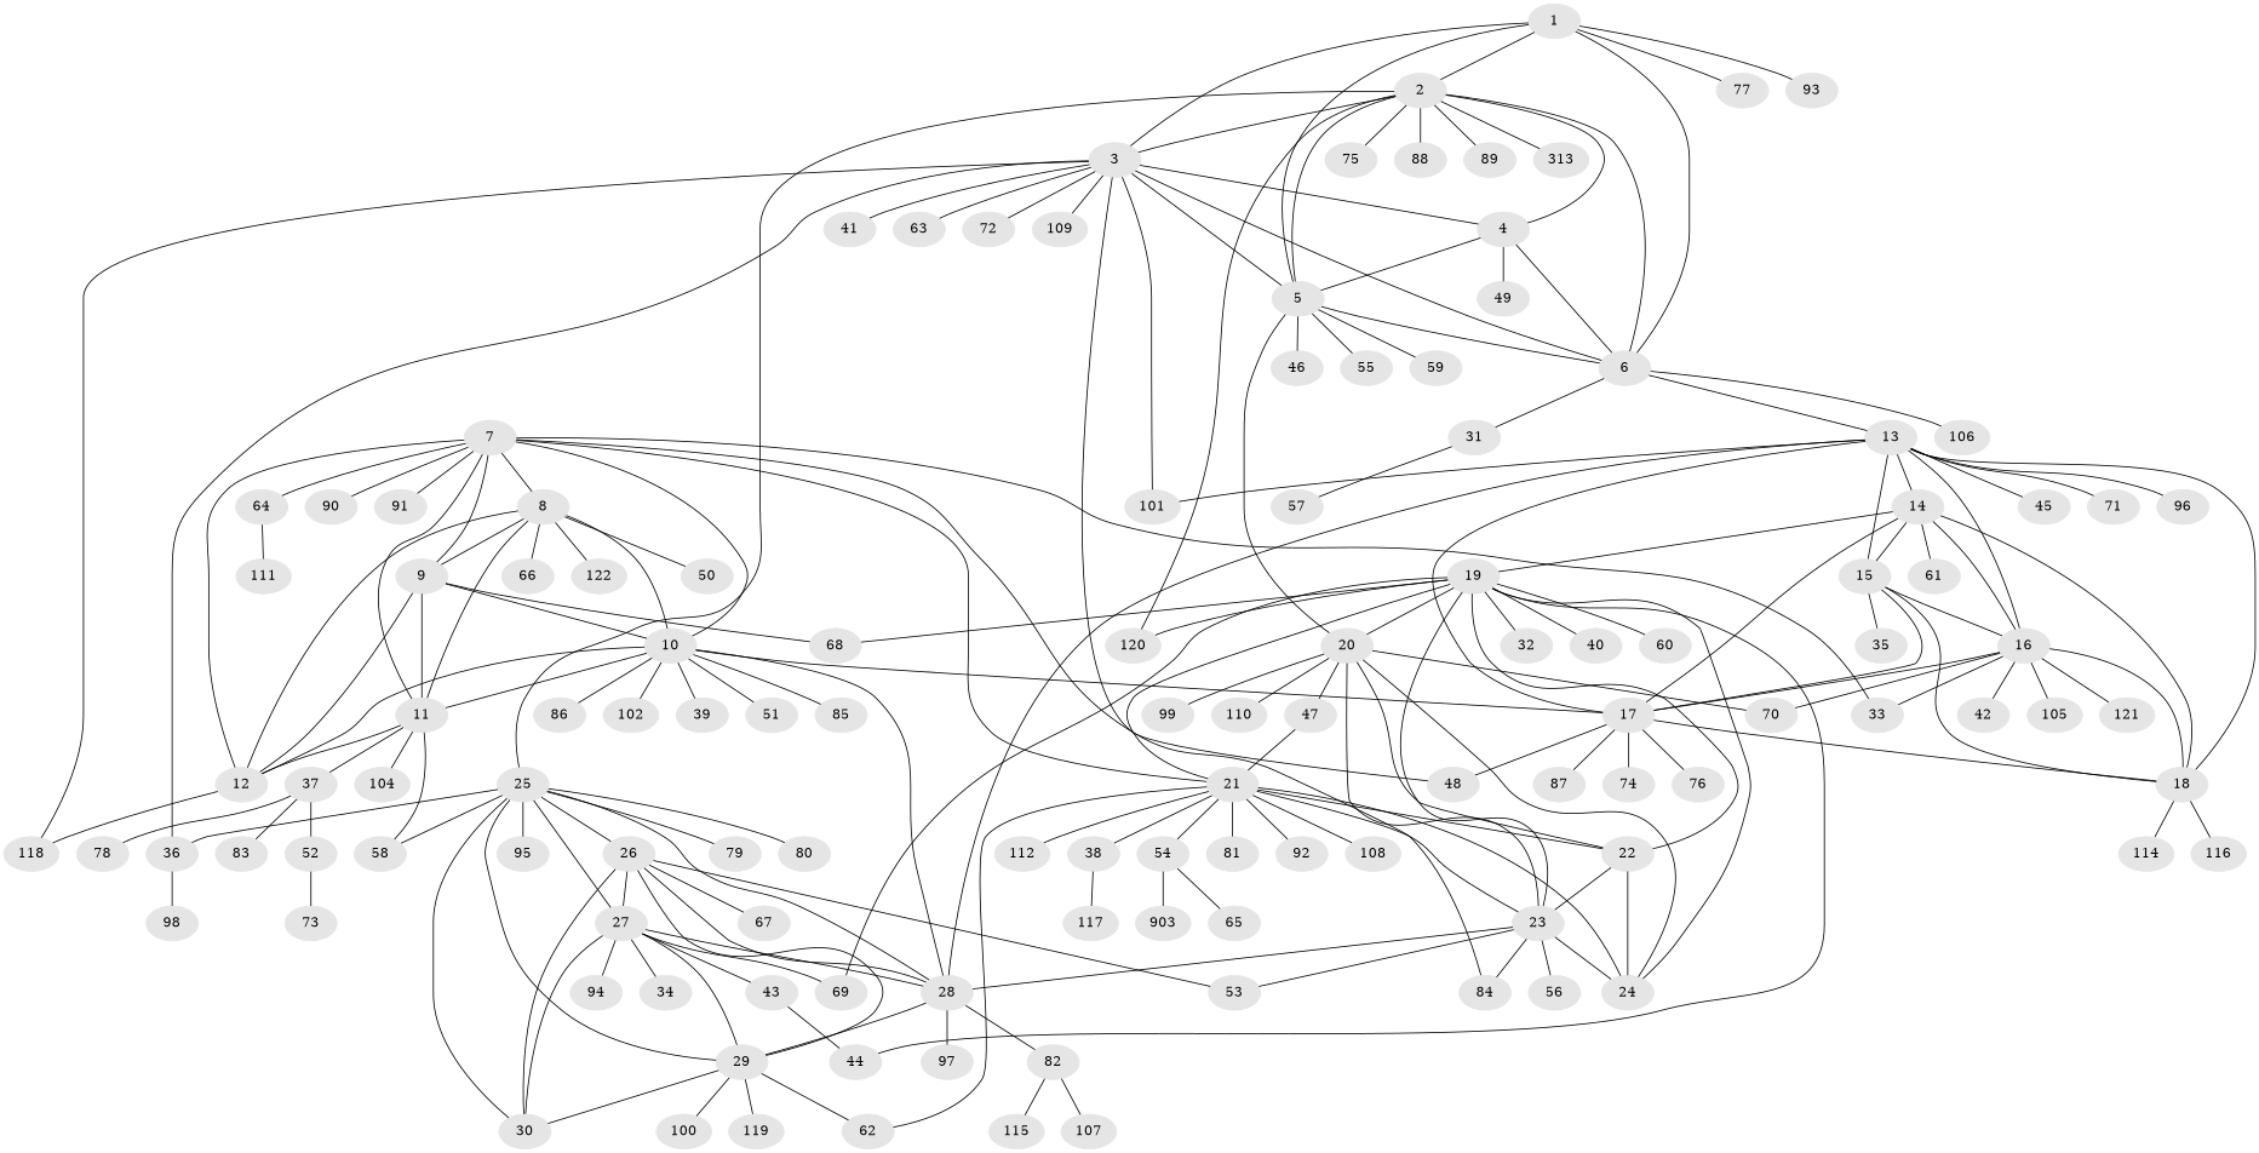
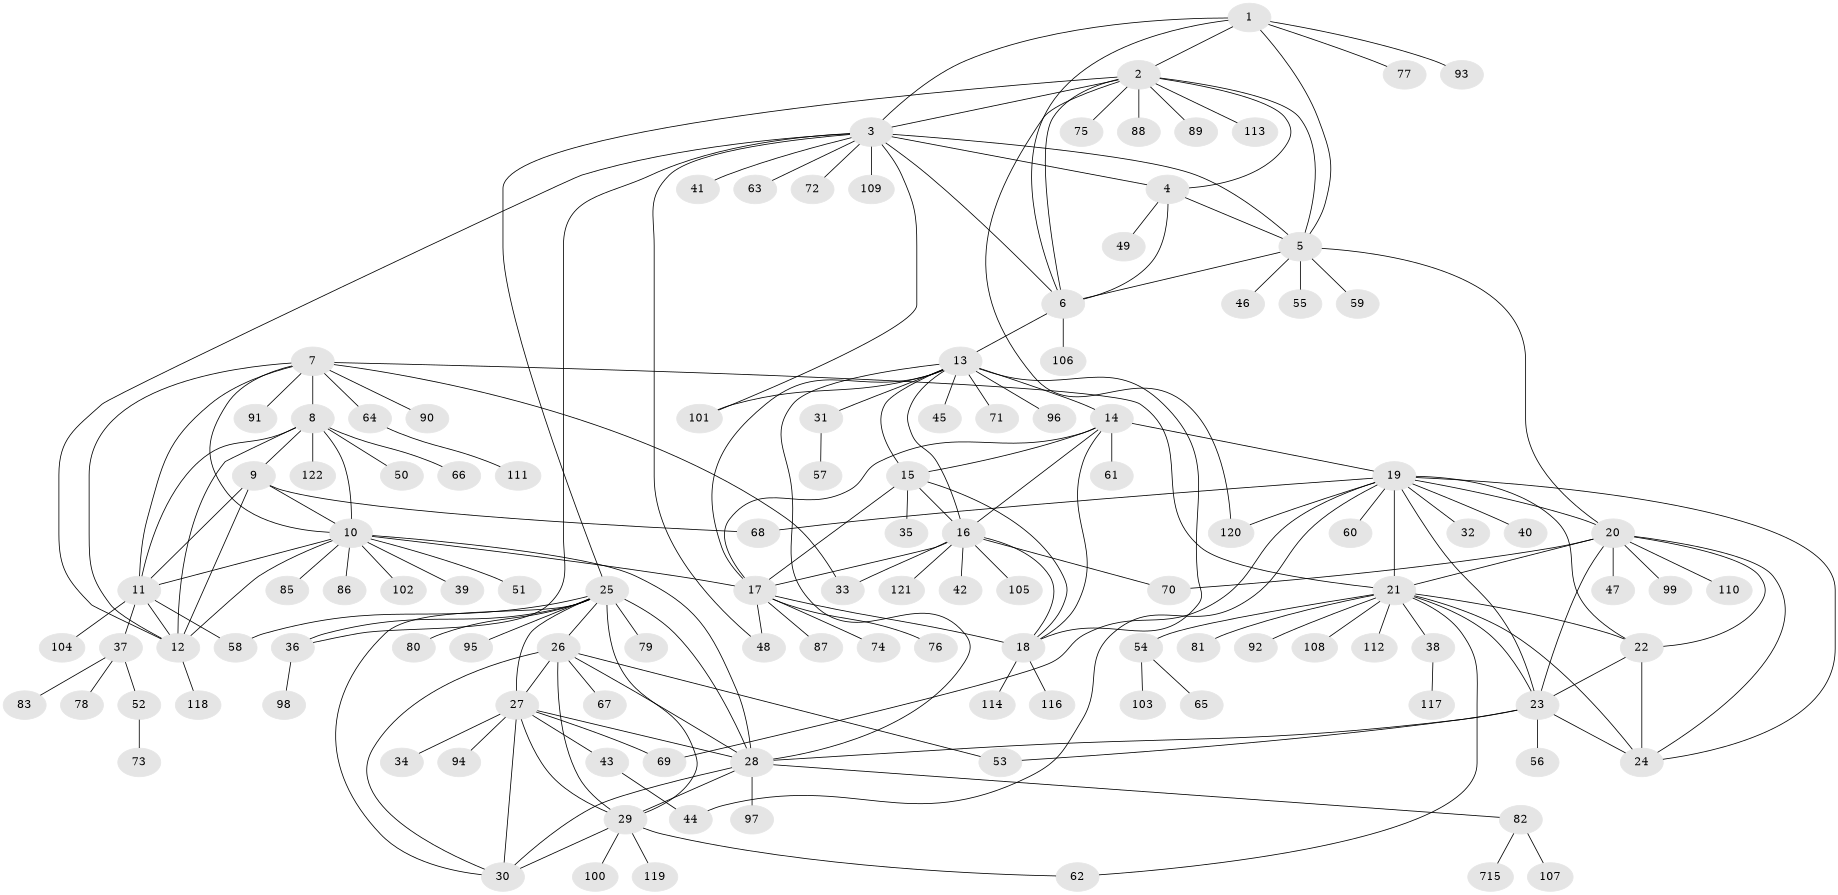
  graph {
    node [color=gray90 style=filled]
    1
    2
    3
    5
    6
    77
    93
    4
    25
    75
    88
    89
-   113 [label=313]
+   113
    120
    12
    36
    41
    48
    63
    72
    101
    109
    49
    20
    46
    55
    59
    13
    106
    28
    58
    26
    27
    29
    30
    79
    80
    95
    118
    98
    21
    70
    22
    23
    24
    47
    99
    110
    17
    14
    15
    16
    18
    31
    45
    71
    96
    7
    8
    9
    10
    11
    33
    64
-   84
    90
    91
    50
    66
    122
    68
    39
    51
    85
    86
    102
    37
    104
    38
    54
    62
    81
    92
    108
    112
    111
    74
    76
    87
    82
    97
    52
    78
    83
    19
    61
    35
    42
    105
    121
    114
    116
    57
    32
    40
    44
    60
    69
    53
    56
    117
    65
-   103 [label=903]
+   103
    67
    34
    43
    94
    100
    119
    107
-   115
+   115 [label=715]
    73
    1 -- 2
    1 -- 3
    1 -- 5
    1 -- 6
    1 -- 77
    1 -- 93
    2 -- 3
    2 -- 5
    2 -- 6
    2 -- 4
    2 -- 25
    2 -- 75
    2 -- 88
    2 -- 89
    2 -- 113
    2 -- 120
    3 -- 5
    3 -- 6
    3 -- 4
-   3 -- 118
+   3 -- 12
    3 -- 36
    3 -- 41
    3 -- 48
    3 -- 63
    3 -- 72
    3 -- 101
    3 -- 109
    5 -- 6
    5 -- 20
    5 -- 46
    5 -- 55
    5 -- 59
    6 -- 13
    6 -- 106
    4 -- 5
    4 -- 6
    4 -- 49
    25 -- 36
    25 -- 28
    25 -- 58
    25 -- 26
    25 -- 27
    25 -- 29
    25 -- 30
    25 -- 79
    25 -- 80
    25 -- 95
    12 -- 118
    36 -- 98
-   47 -- 21
+   20 -- 21
    20 -- 70
    20 -- 22
    20 -- 23
    20 -- 24
    20 -- 47
    20 -- 99
    20 -- 110
    13 -- 101
    13 -- 28
    13 -- 17
    13 -- 14
    13 -- 15
    13 -- 16
    13 -- 18
-   6 -- 31
+   13 -- 31
    13 -- 45
    13 -- 71
    13 -- 96
    28 -- 29
+   28 -- 30
    28 -- 82
    28 -- 97
    26 -- 28
    26 -- 27
    26 -- 29
    26 -- 30
    26 -- 53
    26 -- 67
    27 -- 28
    27 -- 29
    27 -- 30
    27 -- 69
    27 -- 34
    27 -- 43
    27 -- 94
    29 -- 30
    29 -- 62
    29 -- 100
    29 -- 119
    21 -- 22
    21 -- 23
    21 -- 24
    21 -- 38
    21 -- 54
    21 -- 62
    21 -- 81
    21 -- 92
    21 -- 108
    21 -- 112
    22 -- 23
    22 -- 24
    23 -- 28
    23 -- 24
-   23 -- 84
    23 -- 53
    23 -- 56
    17 -- 48
    17 -- 18
    17 -- 74
    17 -- 76
    17 -- 87
    14 -- 17
    14 -- 15
    14 -- 16
    14 -- 18
    14 -- 19
    14 -- 61
    15 -- 17
    15 -- 16
    15 -- 18
    15 -- 35
    16 -- 70
    16 -- 17
    16 -- 18
    16 -- 33
    16 -- 42
    16 -- 105
    16 -- 121
    18 -- 114
    18 -- 116
    31 -- 57
    7 -- 12
    7 -- 21
    7 -- 8
-   7 -- 9
    7 -- 10
    7 -- 11
    7 -- 33
    7 -- 64
-   7 -- 84
    7 -- 90
    7 -- 91
    8 -- 12
    8 -- 9
    8 -- 10
    8 -- 11
    8 -- 50
    8 -- 66
    8 -- 122
    9 -- 12
    9 -- 10
    9 -- 11
    9 -- 68
    10 -- 12
    10 -- 28
    10 -- 17
    10 -- 11
    10 -- 39
    10 -- 51
    10 -- 85
    10 -- 86
    10 -- 102
    11 -- 12
    11 -- 58
    11 -- 37
    11 -- 104
    64 -- 111
    37 -- 52
    37 -- 78
    37 -- 83
    38 -- 117
    54 -- 65
    54 -- 103
    82 -- 107
    82 -- 115
    52 -- 73
    19 -- 120
    19 -- 20
    19 -- 21
    19 -- 22
    19 -- 23
    19 -- 24
    19 -- 68
    19 -- 32
    19 -- 40
    19 -- 44
    19 -- 60
    19 -- 69
    43 -- 44
  }
